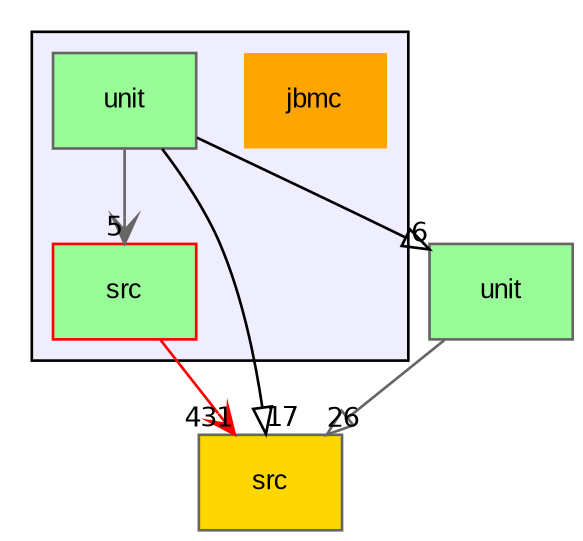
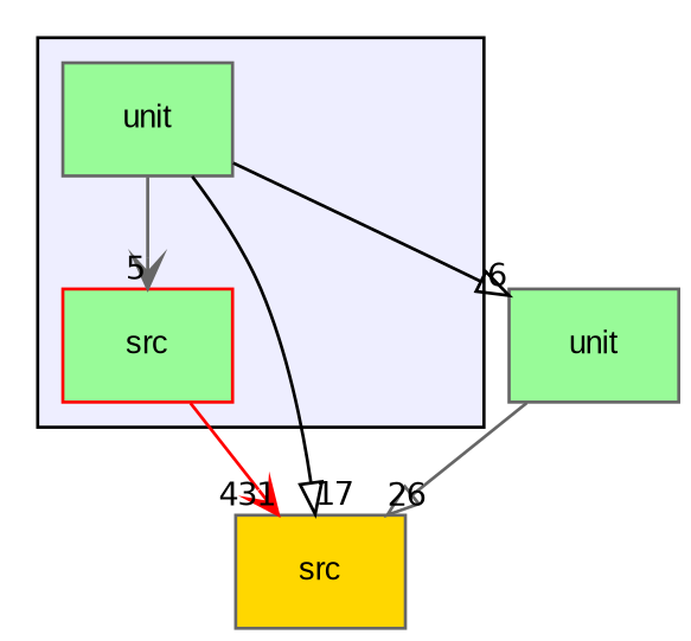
  digraph {
    compound=true
    fontname="Liberation Sans"
    node [fontname="Liberation Sans" fontsize=10 shape=box style=filled fillcolor=palegreen color=gray40]
    edge [labeldistance=1.5 labelfontname=Helvetica labelfontsize=10 color=gray40 arrowhead=onormal fontname="Liberation Sans"]
-   n1 [label=jbmc shape=plaintext fillcolor=orange]
    n2 [color=red label=src]
    n3 [label=unit]
    n4 [label=src fillcolor=gold]
    n5 [label=unit]
    subgraph cluster_1 {
      bgcolor="#eeeeff"
      pencolor=black
-     n1
      n2
      n3
    }
    n2 -> n4 [headlabel=431 color=red arrowhead=vee]
    n3 -> n2 [headlabel=5 arrowhead=vee]
    n3 -> n4 [headlabel=17 color=black]
    n3 -> n5 [headlabel=6 color=black]
    n5 -> n4 [headlabel=26]
  }
